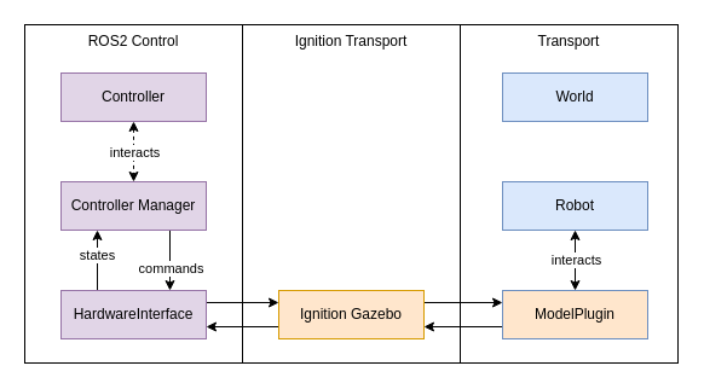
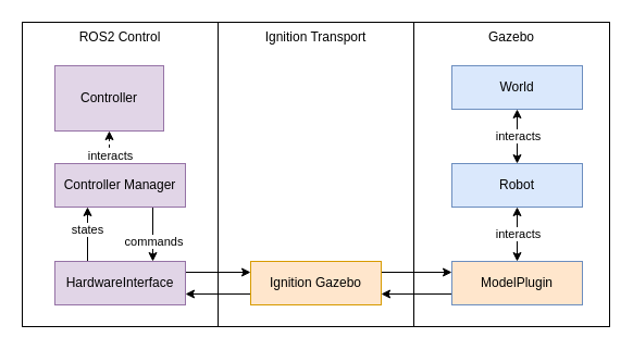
  <mxCell id="0" />
  <mxCell id="1" parent="0" />
  <mxCell id="2" value="Ignition Transport" style="rounded=0;whiteSpace=wrap;html=1;verticalAlign=top;" vertex="1" parent="1"><mxGeometry x="200" y="20" width="180" height="280" as="geometry" /></mxCell>
  <mxCell id="3" value="ROS2 Control" style="rounded=0;whiteSpace=wrap;html=1;verticalAlign=top;" vertex="1" parent="1"><mxGeometry x="20" y="20" width="180" height="280" as="geometry" /></mxCell>
  <mxCell id="4" style="edgeStyle=orthogonalEdgeStyle;rounded=0;orthogonalLoop=1;jettySize=auto;html=1;exitX=1;exitY=0.25;exitDx=0;exitDy=0;entryX=0;entryY=0.25;entryDx=0;entryDy=0;" edge="1" parent="1" source="7" target="15"><mxGeometry relative="1" as="geometry" /></mxCell>
  <mxCell id="5" style="edgeStyle=orthogonalEdgeStyle;rounded=0;orthogonalLoop=1;jettySize=auto;html=1;exitX=0.25;exitY=0;exitDx=0;exitDy=0;entryX=0.25;entryY=1;entryDx=0;entryDy=0;startArrow=none;startFill=0;" edge="1" parent="1" source="7" target="22"><mxGeometry relative="1" as="geometry" /></mxCell>
  <mxCell id="6" value="states" style="edgeLabel;html=1;align=center;verticalAlign=middle;resizable=0;points=[];" vertex="1" connectable="0" parent="5"><mxGeometry x="0.213" relative="1" as="geometry"><mxPoint as="offset" /></mxGeometry></mxCell>
  <mxCell id="7" value="HardwareInterface" style="rounded=0;whiteSpace=wrap;html=1;fillColor=#e1d5e7;strokeColor=#9673a6;" vertex="1" parent="1"><mxGeometry x="50" y="240" width="120" height="40" as="geometry" /></mxCell>
- <mxCell id="8" value="Transport" style="rounded=0;whiteSpace=wrap;html=1;verticalAlign=top;" vertex="1" parent="1"><mxGeometry x="380" y="20" width="180" height="280" as="geometry" /></mxCell>
+ <mxCell id="8" value="Gazebo" style="rounded=0;whiteSpace=wrap;html=1;verticalAlign=top;" vertex="1" parent="1"><mxGeometry x="380" y="20" width="180" height="280" as="geometry" /></mxCell>
  <mxCell id="9" style="edgeStyle=orthogonalEdgeStyle;rounded=0;orthogonalLoop=1;jettySize=auto;html=1;exitX=0;exitY=0.75;exitDx=0;exitDy=0;entryX=1;entryY=0.75;entryDx=0;entryDy=0;" edge="1" parent="1" source="12" target="15"><mxGeometry relative="1" as="geometry" /></mxCell>
  <mxCell id="10" style="edgeStyle=orthogonalEdgeStyle;rounded=0;orthogonalLoop=1;jettySize=auto;html=1;exitX=0.5;exitY=0;exitDx=0;exitDy=0;entryX=0.5;entryY=1;entryDx=0;entryDy=0;startArrow=classic;startFill=1;" edge="1" parent="1" source="12" target="19"><mxGeometry relative="1" as="geometry" /></mxCell>
  <mxCell id="11" value="interacts" style="edgeLabel;html=1;align=center;verticalAlign=middle;resizable=0;points=[];" vertex="1" connectable="0" parent="10"><mxGeometry x="-0.774" relative="1" as="geometry"><mxPoint y="-20" as="offset" /></mxGeometry></mxCell>
  <mxCell id="12" value="ModelPlugin" style="rounded=0;whiteSpace=wrap;html=1;fillColor=#ffe6cc;strokeColor=#6c8ebf;" vertex="1" parent="1"><mxGeometry x="415" y="240" width="120" height="40" as="geometry" /></mxCell>
  <mxCell id="13" style="edgeStyle=orthogonalEdgeStyle;rounded=0;orthogonalLoop=1;jettySize=auto;html=1;exitX=1;exitY=0.25;exitDx=0;exitDy=0;entryX=0;entryY=0.25;entryDx=0;entryDy=0;" edge="1" parent="1" source="15" target="12"><mxGeometry relative="1" as="geometry" /></mxCell>
  <mxCell id="14" style="edgeStyle=orthogonalEdgeStyle;rounded=0;orthogonalLoop=1;jettySize=auto;html=1;exitX=0;exitY=0.75;exitDx=0;exitDy=0;entryX=1;entryY=0.75;entryDx=0;entryDy=0;" edge="1" parent="1" source="15" target="7"><mxGeometry relative="1" as="geometry" /></mxCell>
  <mxCell id="15" value="Ignition Gazebo" style="rounded=0;whiteSpace=wrap;html=1;fillColor=#ffe6cc;strokeColor=#d79b00;" vertex="1" parent="1"><mxGeometry x="230" y="240" width="120" height="40" as="geometry" /></mxCell>
  <mxCell id="16" value="World" style="rounded=0;whiteSpace=wrap;html=1;fillColor=#dae8fc;strokeColor=#6c8ebf;" vertex="1" parent="1"><mxGeometry x="415" y="60" width="120" height="40" as="geometry" /></mxCell>
+ <mxCell id="17" style="edgeStyle=orthogonalEdgeStyle;rounded=0;orthogonalLoop=1;jettySize=auto;html=1;exitX=0.5;exitY=0;exitDx=0;exitDy=0;startArrow=classic;startFill=1;" edge="1" parent="1" source="19" target="16"><mxGeometry relative="1" as="geometry" /></mxCell>
+ <mxCell id="18" value="interacts" style="edgeLabel;html=1;align=center;verticalAlign=middle;resizable=0;points=[];" vertex="1" connectable="0" parent="17"><mxGeometry x="-0.286" relative="1" as="geometry"><mxPoint y="-8" as="offset" /></mxGeometry></mxCell>
  <mxCell id="19" value="Robot" style="rounded=0;whiteSpace=wrap;html=1;fillColor=#dae8fc;strokeColor=#6c8ebf;" vertex="1" parent="1"><mxGeometry x="415" y="150" width="120" height="40" as="geometry" /></mxCell>
  <mxCell id="20" style="edgeStyle=orthogonalEdgeStyle;rounded=0;orthogonalLoop=1;jettySize=auto;html=1;exitX=0.75;exitY=1;exitDx=0;exitDy=0;entryX=0.75;entryY=0;entryDx=0;entryDy=0;startArrow=none;startFill=0;" edge="1" parent="1" source="22" target="7"><mxGeometry relative="1" as="geometry" /></mxCell>
  <mxCell id="21" value="commands" style="edgeLabel;html=1;align=center;verticalAlign=middle;resizable=0;points=[];" vertex="1" connectable="0" parent="20"><mxGeometry x="0.253" relative="1" as="geometry"><mxPoint as="offset" /></mxGeometry></mxCell>
  <mxCell id="22" value="Controller Manager" style="rounded=0;whiteSpace=wrap;html=1;fillColor=#e1d5e7;strokeColor=#9673a6;" vertex="1" parent="1"><mxGeometry x="50" y="150" width="120" height="40" as="geometry" /></mxCell>
  <mxCell id="23" style="edgeStyle=orthogonalEdgeStyle;rounded=0;orthogonalLoop=1;jettySize=auto;html=1;exitX=0.5;exitY=1;exitDx=0;exitDy=0;startArrow=classic;startFill=1;dashed=1;" edge="1" parent="1" source="25" target="22"><mxGeometry relative="1" as="geometry" /></mxCell>
  <mxCell id="24" value="interacts" style="edgeLabel;html=1;align=center;verticalAlign=middle;resizable=0;points=[];" vertex="1" connectable="0" parent="23"><mxGeometry x="-0.312" relative="1" as="geometry"><mxPoint y="8" as="offset" /></mxGeometry></mxCell>
- <mxCell id="25" value="Controller" style="rounded=0;whiteSpace=wrap;html=1;fillColor=#e1d5e7;strokeColor=#9673a6;" vertex="1" parent="1"><mxGeometry x="50" y="60" width="120" height="40" as="geometry" /></mxCell>
+ <mxCell id="25" value="Controller" style="rounded=0;whiteSpace=wrap;html=1;fillColor=#e1d5e7;strokeColor=#9673a6;" vertex="1" parent="1"><mxGeometry x="50" y="60" width="100" height="60" as="geometry" /></mxCell>
